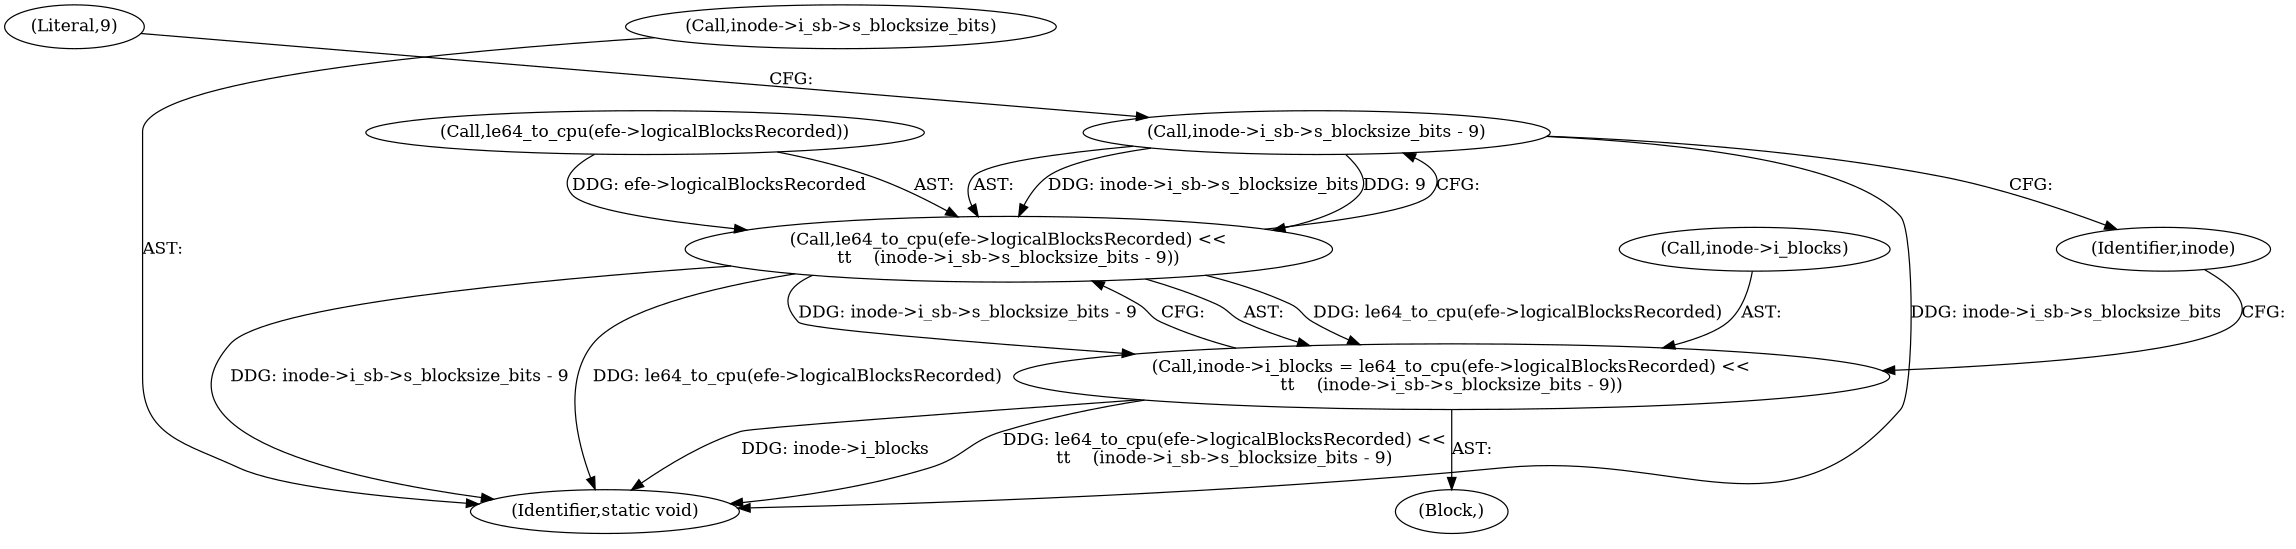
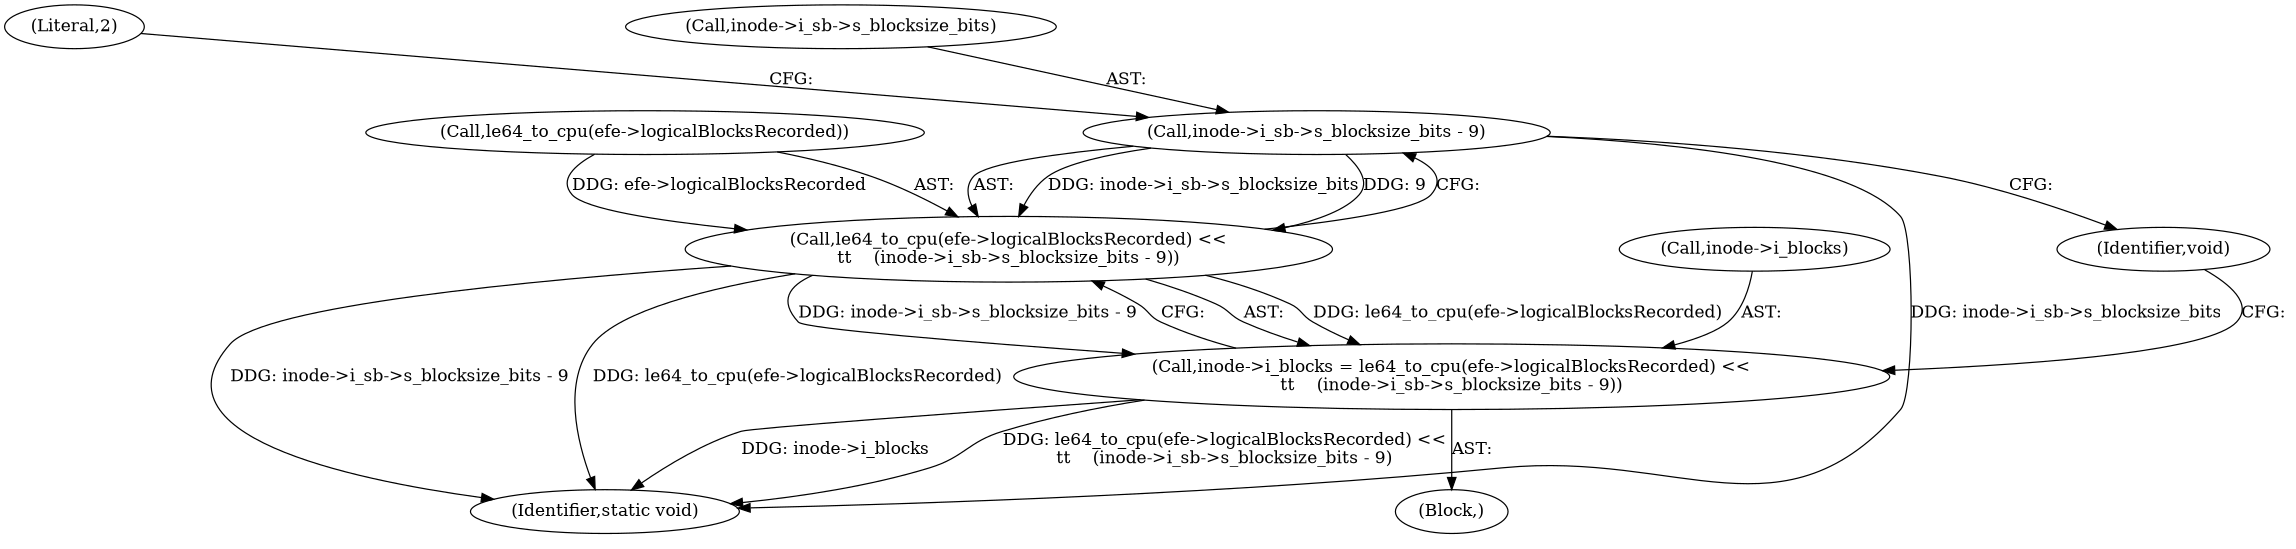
  digraph {
    n1 [label="(Call,inode->i_sb->s_blocksize_bits - 9)"]
    n2 [label="(Call,le64_to_cpu(efe->logicalBlocksRecorded) <<\n\t\t    (inode->i_sb->s_blocksize_bits - 9))"]
    n3 [label="(Identifier,static void)"]
-   n4 [label="(Identifier,inode)"]
+   n4 [label="(Identifier,void)"]
    n5 [label="(Call,inode->i_blocks = le64_to_cpu(efe->logicalBlocksRecorded) <<\n\t\t    (inode->i_sb->s_blocksize_bits - 9))"]
-   n6 [label="(Literal,9)"]
+   n6 [label="(Literal,2)"]
    n7 [label="(Block,)"]
    n8 [label="(Call,le64_to_cpu(efe->logicalBlocksRecorded))"]
    n9 [label="(Call,inode->i_blocks)"]
    n10 [label="(Call,inode->i_sb->s_blocksize_bits)"]
    n1 -> n2 [label="AST: "]
    n1 -> n2 [label="DDG: inode->i_sb->s_blocksize_bits"]
    n1 -> n2 [label="DDG: 9"]
    n1 -> n3 [label="DDG: inode->i_sb->s_blocksize_bits"]
    n1 -> n4 [label="CFG: "]
    n2 -> n1 [label="CFG: "]
    n2 -> n3 [label="DDG: le64_to_cpu(efe->logicalBlocksRecorded)"]
    n2 -> n3 [label="DDG: inode->i_sb->s_blocksize_bits - 9"]
    n2 -> n5 [label="AST: "]
    n2 -> n5 [label="DDG: le64_to_cpu(efe->logicalBlocksRecorded)"]
    n2 -> n5 [label="DDG: inode->i_sb->s_blocksize_bits - 9"]
    n4 -> n5 [label="CFG: "]
    n5 -> n2 [label="CFG: "]
    n5 -> n3 [label="DDG: inode->i_blocks"]
    n5 -> n3 [label="DDG: le64_to_cpu(efe->logicalBlocksRecorded) <<\n\t\t    (inode->i_sb->s_blocksize_bits - 9)"]
    n5 -> n7 [label="AST: "]
    n6 -> n1 [label="CFG: "]
    n8 -> n2 [label="AST: "]
    n8 -> n2 [label="DDG: efe->logicalBlocksRecorded"]
    n9 -> n5 [label="AST: "]
-   n10 -> n3 [label="AST: "]
+   n10 -> n1 [label="AST: "]
  }
